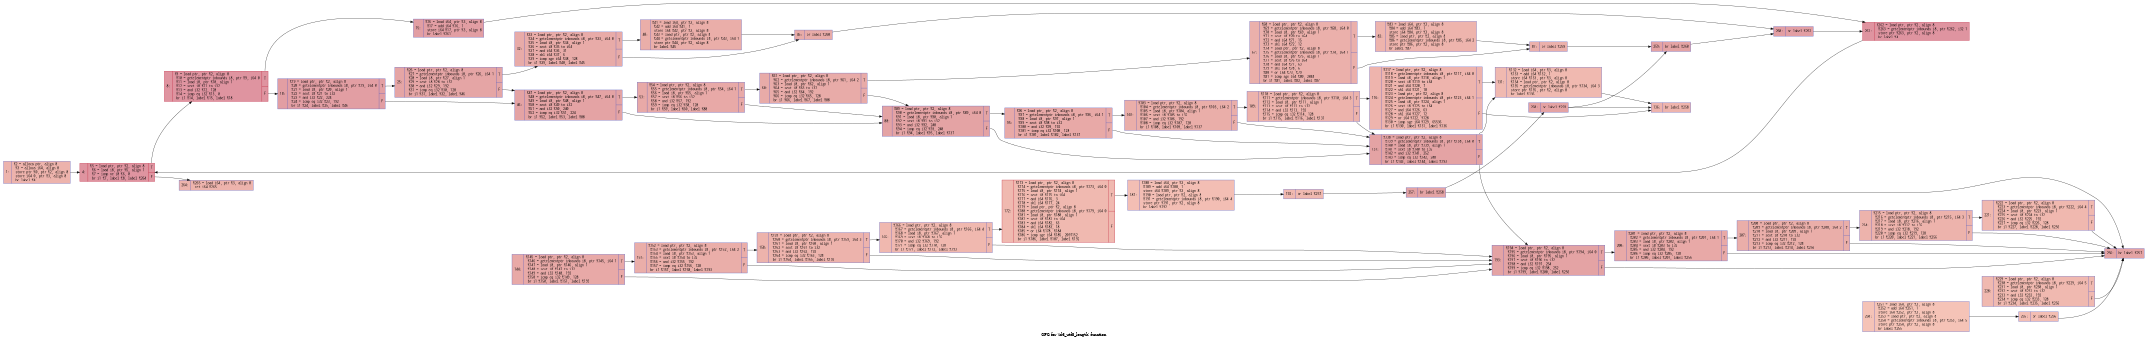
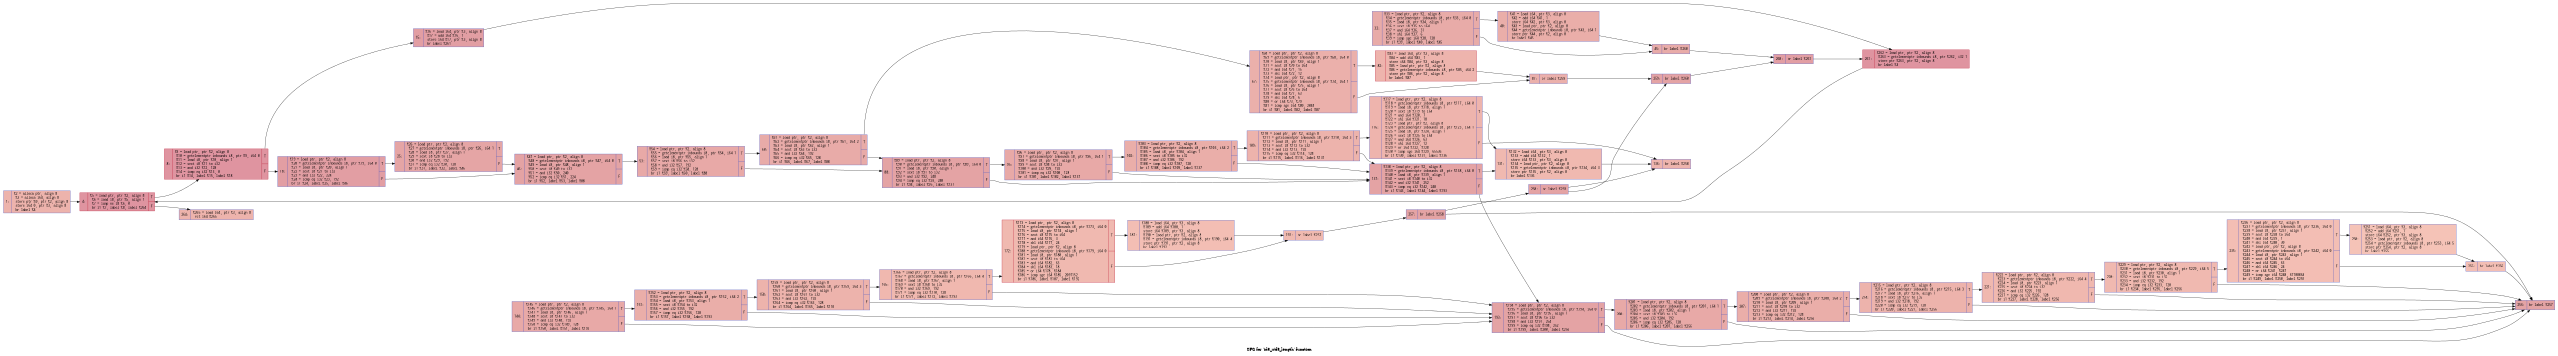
  digraph {
    label="CFG for 'id3_utf8_length' function"
    rankdir=LR
    node [color="#3d50c3ff" fillcolor="#c32e3170" fontname=Courier shape=record style=filled]
    edge [tailport=s0]
    n1 [fillcolor="#d6524470" label="{1:\l|  %2 = alloca ptr, align 8\l  %3 = alloca i64, align 8\l  store ptr %0, ptr %2, align 8\l  store i64 0, ptr %3, align 8\l  br label %4\l}"]
    n2 [color="#b70d28ff" fillcolor="#b70d2870" label="{4:\l|  %5 = load ptr, ptr %2, align 8\l  %6 = load i8, ptr %5, align 1\l  %7 = icmp ne i8 %6, 0\l  br i1 %7, label %8, label %264\l|{<s0>T|<s1>F}}"]
    n3 [color="#b70d28ff" fillcolor="#b70d2870" label="{8:\l|  %9 = load ptr, ptr %2, align 8\l  %10 = getelementptr inbounds i8, ptr %9, i64 0\l  %11 = load i8, ptr %10, align 1\l  %12 = sext i8 %11 to i32\l  %13 = and i32 %12, 128\l  %14 = icmp eq i32 %13, 0\l  br i1 %14, label %15, label %18\l|{<s0>T|<s1>F}}"]
    n4 [fillcolor="#d6524470" label="{264:\l|  %265 = load i64, ptr %3, align 8\l  ret i64 %265\l}"]
    n5 [fillcolor="#be242e70" label="{15:\l|  %16 = load i64, ptr %3, align 8\l  %17 = add i64 %16, 1\l  store i64 %17, ptr %3, align 8\l  br label %261\l}"]
    n6 [fillcolor="#be242e70" label="{18:\l|  %19 = load ptr, ptr %2, align 8\l  %20 = getelementptr inbounds i8, ptr %19, i64 0\l  %21 = load i8, ptr %20, align 1\l  %22 = sext i8 %21 to i32\l  %23 = and i32 %22, 224\l  %24 = icmp eq i32 %23, 192\l  br i1 %24, label %25, label %46\l|{<s0>T|<s1>F}}"]
    n7 [color="#b70d28ff" fillcolor="#b70d2870" label="{261:\l|  %262 = load ptr, ptr %2, align 8\l  %263 = getelementptr inbounds i8, ptr %262, i32 1\l  store ptr %263, ptr %2, align 8\l  br label %4\l}"]
    n8 [fillcolor="#c5333470" label="{25:\l|  %26 = load ptr, ptr %2, align 8\l  %27 = getelementptr inbounds i8, ptr %26, i64 1\l  %28 = load i8, ptr %27, align 1\l  %29 = sext i8 %28 to i32\l  %30 = and i32 %29, 192\l  %31 = icmp eq i32 %30, 128\l  br i1 %31, label %32, label %46\l|{<s0>T|<s1>F}}"]
    n9 [label="{46:\l|  %47 = load ptr, ptr %2, align 8\l  %48 = getelementptr inbounds i8, ptr %47, i64 0\l  %49 = load i8, ptr %48, align 1\l  %50 = sext i8 %49 to i32\l  %51 = and i32 %50, 240\l  %52 = icmp eq i32 %51, 224\l  br i1 %52, label %53, label %88\l|{<s0>T|<s1>F}}"]
    n10 [fillcolor="#cc403a70" label="{32:\l|  %33 = load ptr, ptr %2, align 8\l  %34 = getelementptr inbounds i8, ptr %33, i64 0\l  %35 = load i8, ptr %34, align 1\l  %36 = sext i8 %35 to i64\l  %37 = and i64 %36, 31\l  %38 = shl i64 %37, 6\l  %39 = icmp sge i64 %38, 128\l  br i1 %39, label %40, label %45\l|{<s0>T|<s1>F}}"]
    n11 [fillcolor="#ca3b3770" label="{53:\l|  %54 = load ptr, ptr %2, align 8\l  %55 = getelementptr inbounds i8, ptr %54, i64 1\l  %56 = load i8, ptr %55, align 1\l  %57 = sext i8 %56 to i32\l  %58 = and i32 %57, 192\l  %59 = icmp eq i32 %58, 128\l  br i1 %59, label %60, label %88\l|{<s0>T|<s1>F}}"]
    n12 [label="{88:\l|  %89 = load ptr, ptr %2, align 8\l  %90 = getelementptr inbounds i8, ptr %89, i64 0\l  %91 = load i8, ptr %90, align 1\l  %92 = sext i8 %91 to i32\l  %93 = and i32 %92, 248\l  %94 = icmp eq i32 %93, 240\l  br i1 %94, label %95, label %137\l|{<s0>T|<s1>F}}"]
    n13 [fillcolor="#d0473d70" label="{40:\l|  %41 = load i64, ptr %3, align 8\l  %42 = add i64 %41, 1\l  store i64 %42, ptr %3, align 8\l  %43 = load ptr, ptr %2, align 8\l  %44 = getelementptr inbounds i8, ptr %43, i64 1\l  store ptr %44, ptr %2, align 8\l  br label %45\l}"]
    n14 [fillcolor="#cc403a70" label="{45:\l|  br label %260\l}"]
    n15 [fillcolor="#cc403a70" label="{60:\l|  %61 = load ptr, ptr %2, align 8\l  %62 = getelementptr inbounds i8, ptr %61, i64 2\l  %63 = load i8, ptr %62, align 1\l  %64 = sext i8 %63 to i32\l  %65 = and i32 %64, 192\l  %66 = icmp eq i32 %65, 128\l  br i1 %66, label %67, label %88\l|{<s0>T|<s1>F}}"]
    n16 [fillcolor="#ca3b3770" label="{95:\l|  %96 = load ptr, ptr %2, align 8\l  %97 = getelementptr inbounds i8, ptr %96, i64 1\l  %98 = load i8, ptr %97, align 1\l  %99 = sext i8 %98 to i32\l  %100 = and i32 %99, 192\l  %101 = icmp eq i32 %100, 128\l  br i1 %101, label %102, label %137\l|{<s0>T|<s1>F}}"]
    n17 [label="{137:\l|  %138 = load ptr, ptr %2, align 8\l  %139 = getelementptr inbounds i8, ptr %138, i64 0\l  %140 = load i8, ptr %139, align 1\l  %141 = sext i8 %140 to i32\l  %142 = and i32 %141, 252\l  %143 = icmp eq i32 %142, 248\l  br i1 %143, label %144, label %193\l|{<s0>T|<s1>F}}"]
    n18 [fillcolor="#be242e70" label="{260:\l|  br label %261\l}"]
    n19 [fillcolor="#d24b4070" label="{67:\l|  %68 = load ptr, ptr %2, align 8\l  %69 = getelementptr inbounds i8, ptr %68, i64 0\l  %70 = load i8, ptr %69, align 1\l  %71 = sext i8 %70 to i64\l  %72 = and i64 %71, 15\l  %73 = shl i64 %72, 12\l  %74 = load ptr, ptr %2, align 8\l  %75 = getelementptr inbounds i8, ptr %74, i64 1\l  %76 = load i8, ptr %75, align 1\l  %77 = sext i8 %76 to i64\l  %78 = and i64 %77, 63\l  %79 = shl i64 %78, 6\l  %80 = or i64 %73, %79\l  %81 = icmp sge i64 %80, 2048\l  br i1 %81, label %82, label %87\l|{<s0>T|<s1>F}}"]
    n20 [fillcolor="#d0473d70" label="{102:\l|  %103 = load ptr, ptr %2, align 8\l  %104 = getelementptr inbounds i8, ptr %103, i64 2\l  %105 = load i8, ptr %104, align 1\l  %106 = sext i8 %105 to i32\l  %107 = and i32 %106, 192\l  %108 = icmp eq i32 %107, 128\l  br i1 %108, label %109, label %137\l|{<s0>T|<s1>F}}"]
    n21 [label="{193:\l|  %194 = load ptr, ptr %2, align 8\l  %195 = getelementptr inbounds i8, ptr %194, i64 0\l  %196 = load i8, ptr %195, align 1\l  %197 = sext i8 %196 to i32\l  %198 = and i32 %197, 254\l  %199 = icmp eq i32 %198, 252\l  br i1 %199, label %200, label %256\l|{<s0>T|<s1>F}}"]
    n22 [fillcolor="#de614d70" label="{131:\l|  %132 = load i64, ptr %3, align 8\l  %133 = add i64 %132, 1\l  store i64 %133, ptr %3, align 8\l  %134 = load ptr, ptr %2, align 8\l  %135 = getelementptr inbounds i8, ptr %134, i64 3\l  store ptr %135, ptr %2, align 8\l  br label %136\l}"]
-   n23 [fillcolor="#d8564670" label="{82:\l|  %83 = load i64, ptr %3, align 8\l  %84 = add i64 %83, 1\l  store i64 %84, ptr %3, align 8\l  %85 = load ptr, ptr %2, align 8\l  %86 = getelementptr inbounds i8, ptr %85, i64 2\l  store ptr %86, ptr %2, align 8\l  br label %87\l}"]
+   n23 [color="#b70d28ff" fillcolor="#d8564670" label="{82:\l|  %83 = load i64, ptr %3, align 8\l  %84 = add i64 %83, 1\l  store i64 %84, ptr %3, align 8\l  %85 = load ptr, ptr %2, align 8\l  %86 = getelementptr inbounds i8, ptr %85, i64 2\l  store ptr %86, ptr %2, align 8\l  br label %87\l}"]
    n24 [fillcolor="#d24b4070" label="{87:\l|  br label %259\l}"]
    n25 [label="{259:\l|  br label %260\l}"]
    n26 [fillcolor="#d6524470" label="{109:\l|  %110 = load ptr, ptr %2, align 8\l  %111 = getelementptr inbounds i8, ptr %110, i64 3\l  %112 = load i8, ptr %111, align 1\l  %113 = sext i8 %112 to i32\l  %114 = and i32 %113, 192\l  %115 = icmp eq i32 %114, 128\l  br i1 %115, label %116, label %137\l|{<s0>T|<s1>F}}"]
    n27 [fillcolor="#ca3b3770" label="{144:\l|  %145 = load ptr, ptr %2, align 8\l  %146 = getelementptr inbounds i8, ptr %145, i64 1\l  %147 = load i8, ptr %146, align 1\l  %148 = sext i8 %147 to i32\l  %149 = and i32 %148, 192\l  %150 = icmp eq i32 %149, 128\l  br i1 %150, label %151, label %193\l|{<s0>T|<s1>F}}"]
    n28 [fillcolor="#d0473d70" label="{151:\l|  %152 = load ptr, ptr %2, align 8\l  %153 = getelementptr inbounds i8, ptr %152, i64 2\l  %154 = load i8, ptr %153, align 1\l  %155 = sext i8 %154 to i32\l  %156 = and i32 %155, 192\l  %157 = icmp eq i32 %156, 128\l  br i1 %157, label %158, label %193\l|{<s0>T|<s1>F}}"]
    n29 [fillcolor="#ca3b3770" label="{200:\l|  %201 = load ptr, ptr %2, align 8\l  %202 = getelementptr inbounds i8, ptr %201, i64 1\l  %203 = load i8, ptr %202, align 1\l  %204 = sext i8 %203 to i32\l  %205 = and i32 %204, 192\l  %206 = icmp eq i32 %205, 128\l  br i1 %206, label %207, label %256\l|{<s0>T|<s1>F}}"]
    n30 [label="{256:\l|  br label %257\l}"]
    n31 [fillcolor="#d8564670" label="{116:\l|  %117 = load ptr, ptr %2, align 8\l  %118 = getelementptr inbounds i8, ptr %117, i64 0\l  %119 = load i8, ptr %118, align 1\l  %120 = sext i8 %119 to i64\l  %121 = and i64 %120, 7\l  %122 = shl i64 %121, 18\l  %123 = load ptr, ptr %2, align 8\l  %124 = getelementptr inbounds i8, ptr %123, i64 1\l  %125 = load i8, ptr %124, align 1\l  %126 = sext i8 %125 to i64\l  %127 = and i64 %126, 63\l  %128 = shl i64 %127, 12\l  %129 = or i64 %122, %128\l  %130 = icmp sge i64 %129, 65536\l  br i1 %130, label %131, label %136\l|{<s0>T|<s1>F}}"]
    n32 [fillcolor="#d8564670" label="{136:\l|  br label %258\l}"]
    n33 [label="{258:\l|  br label %259\l}"]
    n34 [fillcolor="#d6524470" label="{158:\l|  %159 = load ptr, ptr %2, align 8\l  %160 = getelementptr inbounds i8, ptr %159, i64 3\l  %161 = load i8, ptr %160, align 1\l  %162 = sext i8 %161 to i32\l  %163 = and i32 %162, 192\l  %164 = icmp eq i32 %163, 128\l  br i1 %164, label %165, label %193\l|{<s0>T|<s1>F}}"]
    n35 [fillcolor="#d0473d70" label="{207:\l|  %208 = load ptr, ptr %2, align 8\l  %209 = getelementptr inbounds i8, ptr %208, i64 2\l  %210 = load i8, ptr %209, align 1\l  %211 = sext i8 %210 to i32\l  %212 = and i32 %211, 192\l  %213 = icmp eq i32 %212, 128\l  br i1 %213, label %214, label %256\l|{<s0>T|<s1>F}}"]
    n36 [fillcolor="#dc5d4a70" label="{165:\l|  %166 = load ptr, ptr %2, align 8\l  %167 = getelementptr inbounds i8, ptr %166, i64 4\l  %168 = load i8, ptr %167, align 1\l  %169 = sext i8 %168 to i32\l  %170 = and i32 %169, 192\l  %171 = icmp eq i32 %170, 128\l  br i1 %171, label %172, label %193\l|{<s0>T|<s1>F}}"]
    n37 [color="#b70d28ff" fillcolor="#de614d70" label="{172:\l|  %173 = load ptr, ptr %2, align 8\l  %174 = getelementptr inbounds i8, ptr %173, i64 0\l  %175 = load i8, ptr %174, align 1\l  %176 = sext i8 %175 to i64\l  %177 = and i64 %176, 3\l  %178 = shl i64 %177, 24\l  %179 = load ptr, ptr %2, align 8\l  %180 = getelementptr inbounds i8, ptr %179, i64 0\l  %181 = load i8, ptr %180, align 1\l  %182 = sext i8 %181 to i64\l  %183 = and i64 %182, 63\l  %184 = shl i64 %183, 18\l  %185 = or i64 %178, %184\l  %186 = icmp sge i64 %185, 2097152\l  br i1 %186, label %187, label %192\l|{<s0>T|<s1>F}}"]
    n38 [fillcolor="#e36c5570" label="{187:\l|  %188 = load i64, ptr %3, align 8\l  %189 = add i64 %188, 1\l  store i64 %189, ptr %3, align 8\l  %190 = load ptr, ptr %2, align 8\l  %191 = getelementptr inbounds i8, ptr %190, i64 4\l  store ptr %191, ptr %2, align 8\l  br label %192\l}"]
    n39 [fillcolor="#de614d70" label="{192:\l|  br label %257\l}"]
    n40 [label="{257:\l|  br label %258\l}"]
    n41 [fillcolor="#d6524470" label="{214:\l|  %215 = load ptr, ptr %2, align 8\l  %216 = getelementptr inbounds i8, ptr %215, i64 3\l  %217 = load i8, ptr %216, align 1\l  %218 = sext i8 %217 to i32\l  %219 = and i32 %218, 192\l  %220 = icmp eq i32 %219, 128\l  br i1 %220, label %221, label %256\l|{<s0>T|<s1>F}}"]
    n42 [fillcolor="#dc5d4a70" label="{221:\l|  %222 = load ptr, ptr %2, align 8\l  %223 = getelementptr inbounds i8, ptr %222, i64 4\l  %224 = load i8, ptr %223, align 1\l  %225 = sext i8 %224 to i32\l  %226 = and i32 %225, 192\l  %227 = icmp eq i32 %226, 128\l  br i1 %227, label %228, label %256\l|{<s0>T|<s1>F}}"]
    n43 [fillcolor="#de614d70" label="{228:\l|  %229 = load ptr, ptr %2, align 8\l  %230 = getelementptr inbounds i8, ptr %229, i64 5\l  %231 = load i8, ptr %230, align 1\l  %232 = sext i8 %231 to i32\l  %233 = and i32 %232, 192\l  %234 = icmp eq i32 %233, 128\l  br i1 %234, label %235, label %256\l|{<s0>T|<s1>F}}"]
+   n44 [fillcolor="#e36c5570" label="{235:\l|  %236 = load ptr, ptr %2, align 8\l  %237 = getelementptr inbounds i8, ptr %236, i64 0\l  %238 = load i8, ptr %237, align 1\l  %239 = sext i8 %238 to i64\l  %240 = and i64 %239, 1\l  %241 = shl i64 %240, 30\l  %242 = load ptr, ptr %2, align 8\l  %243 = getelementptr inbounds i8, ptr %242, i64 0\l  %244 = load i8, ptr %243, align 1\l  %245 = sext i8 %244 to i64\l  %246 = and i64 %245, 63\l  %247 = shl i64 %246, 24\l  %248 = or i64 %241, %247\l  %249 = icmp sge i64 %248, 67108864\l  br i1 %249, label %250, label %255\l|{<s0>T|<s1>F}}"]
    n45 [fillcolor="#e8765c70" label="{250:\l|  %251 = load i64, ptr %3, align 8\l  %252 = add i64 %251, 1\l  store i64 %252, ptr %3, align 8\l  %253 = load ptr, ptr %2, align 8\l  %254 = getelementptr inbounds i8, ptr %253, i64 5\l  store ptr %254, ptr %2, align 8\l  br label %255\l}"]
    n46 [fillcolor="#e36c5570" label="{255:\l|  br label %256\l}"]
    n1 -> n2
    n2 -> n3
    n2 -> n4 [tailport=s1]
    n3 -> n5
    n3 -> n6 [tailport=s1]
    n5 -> n7
    n6 -> n8
    n6 -> n9 [tailport=s1]
    n7 -> n2
    n8 -> n9 [tailport=s1]
-   n8 -> n10
    n9 -> n11
-   n9 -> n12 [tailport=s1]
    n10 -> n13
    n10 -> n14 [tailport=s1]
    n11 -> n12 [tailport=s1]
    n11 -> n15
    n12 -> n16
    n12 -> n17 [tailport=s1]
    n13 -> n14
    n14 -> n18
    n15 -> n12 [tailport=s1]
    n15 -> n19
    n16 -> n17 [tailport=s1]
    n16 -> n20
    n17 -> n21 [tailport=s1]
    n17 -> n22
    n18 -> n7
    n19 -> n23
    n19 -> n24 [tailport=s1]
    n20 -> n17 [tailport=s1]
    n20 -> n26
    n21 -> n29
    n21 -> n30 [tailport=s1]
    n22 -> n32
    n23 -> n24
    n24 -> n25
    n25 -> n18
    n26 -> n17 [tailport=s1]
    n26 -> n31
    n27 -> n21 [tailport=s1]
    n27 -> n28
    n28 -> n21 [tailport=s1]
    n28 -> n34
    n29 -> n30 [tailport=s1]
    n29 -> n35
    n31 -> n22
    n31 -> n32 [tailport=s1]
    n33 -> n25
    n33 -> n32
    n34 -> n21 [tailport=s1]
    n34 -> n36
    n35 -> n30 [tailport=s1]
    n35 -> n41
    n36 -> n21 [tailport=s1]
    n36 -> n37
    n37 -> n38
+   n37 -> n39 [tailport=s1]
    n38 -> n39
    n39 -> n40
    n40 -> n30
    n40 -> n33
    n41 -> n30 [tailport=s1]
    n41 -> n42
    n42 -> n30 [tailport=s1]
+   n42 -> n43
    n43 -> n30 [tailport=s1]
+   n43 -> n44
+   n44 -> n45
+   n44 -> n46 [tailport=s1]
    n45 -> n46
    n46 -> n30
  }
